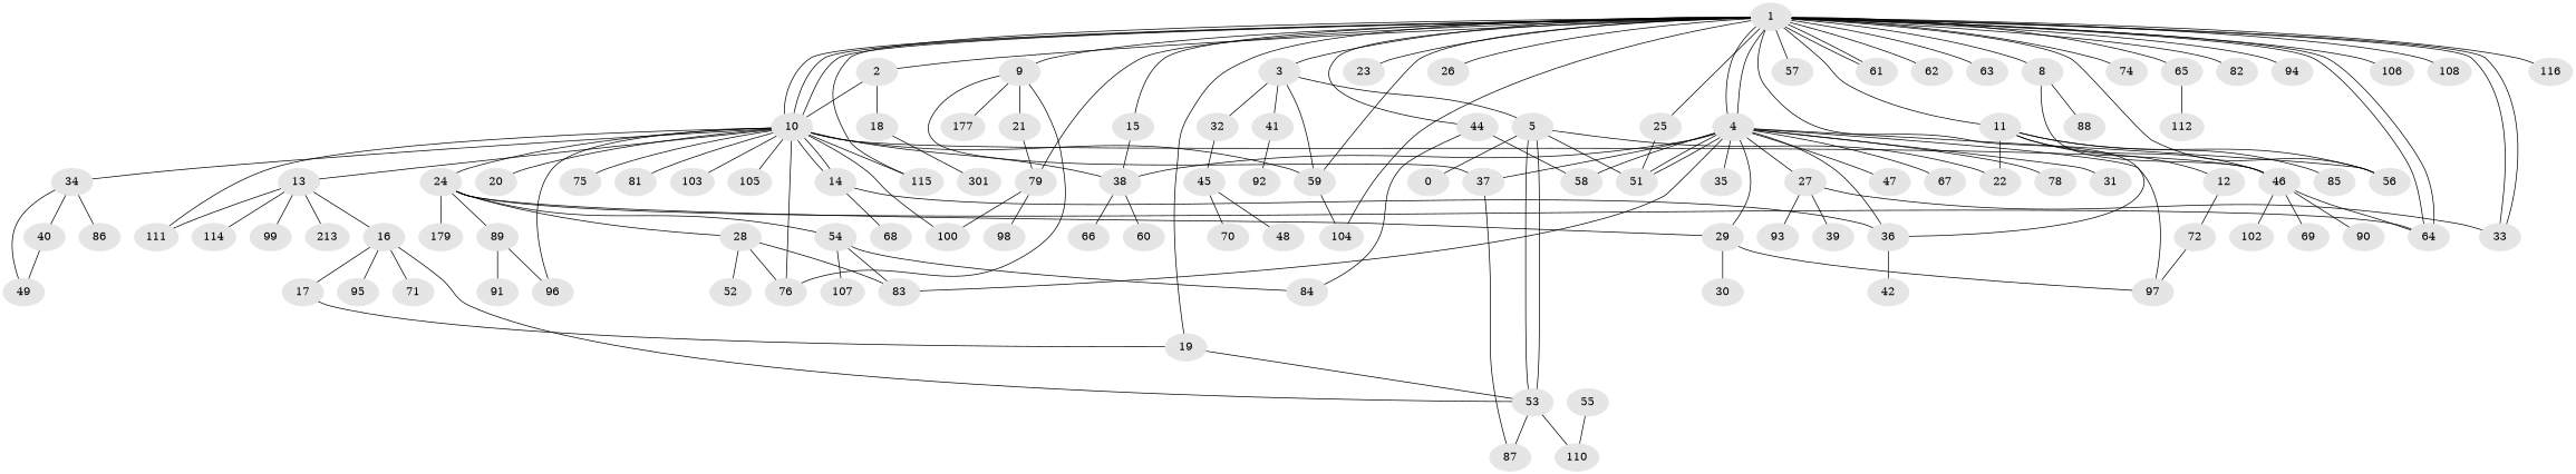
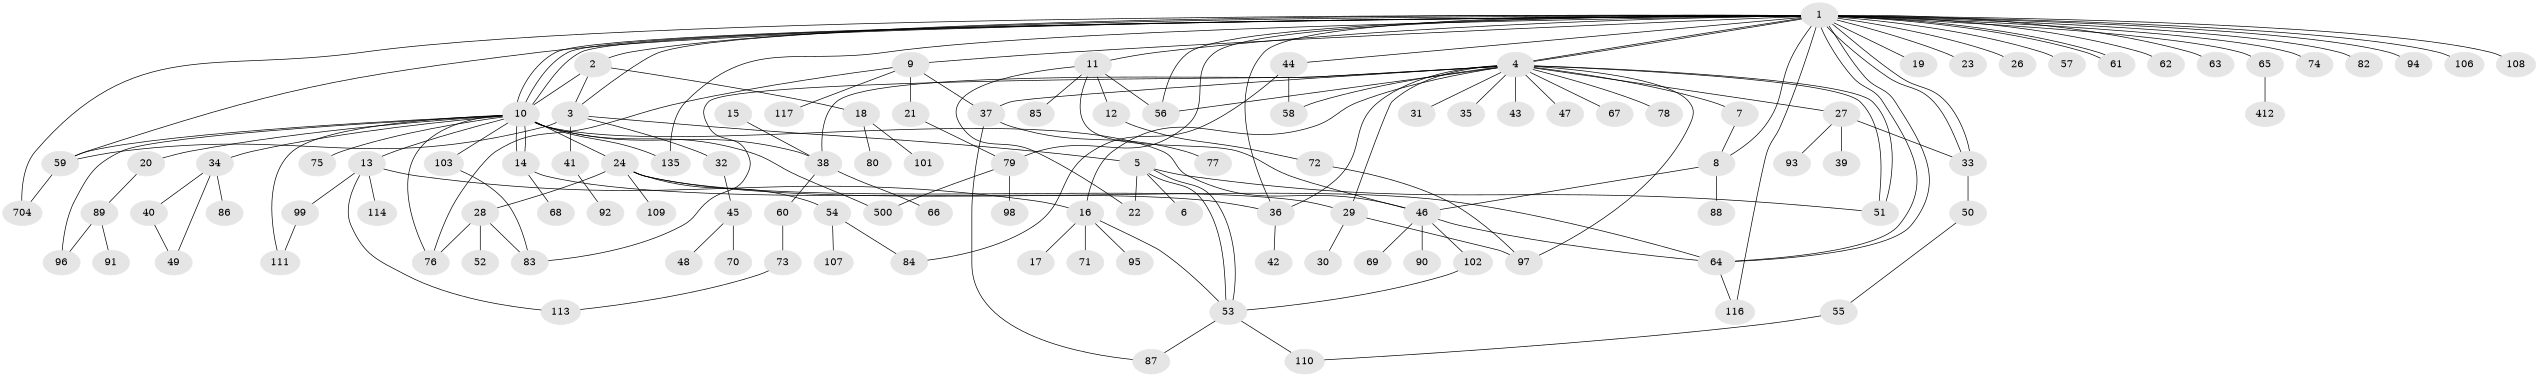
  graph {
    node [color=gray90 style=filled]
    1
    2
    3
    4
    8
    9
    10
    11
    15
    19
    23
-   25
    26
    33
    36
    44
    56
    57
    59
    61
    62
    63
    64
    65
    74
    79
    82
    94
-   104
+   104 [label=704]
    106
    108
-   115
+   115 [label=135]
    116
    18
    5
    32
    41
+   7
    16
    27
    29
    31
    35
    37
    38
+   43
    47
    51
    58
    67
    78
    83
    97
    46
    88
    21
    76
-   117 [label=177]
+   117
    13
    14
    20
    24
    34
    75
-   81
    96
-   100
+   100 [label=500]
    103
-   105
    111
    22
    12
    85
    53
+   50
    42
    84
-   112
+   112 [label=412]
    98
-   101 [label=301]
-   6 [label=0]
+   80
+   101
+   6
    45
    92
    17
    71
    95
    39
    93
    30
+   77
    87
    60
    66
    110
    69
    90
    102
    99
-   113 [label=213]
+   113
    114
    68
    28
    54
    89
-   109 [label=179]
+   109
    40
    49
    86
    72
    52
    107
    91
    48
    70
    55
+   73
    1 -- 2
    1 -- 3
    1 -- 4
    1 -- 4
    1 -- 8
    1 -- 9
    1 -- 10
    1 -- 10
    1 -- 10
    1 -- 11
-   1 -- 15
    1 -- 19
    1 -- 23
-   1 -- 25
    1 -- 26
    1 -- 33
    1 -- 33
    1 -- 36
    1 -- 44
    1 -- 56
    1 -- 57
    1 -- 59
    1 -- 61
    1 -- 61
    1 -- 62
    1 -- 63
    1 -- 64
    1 -- 64
    1 -- 65
    1 -- 74
    1 -- 79
    1 -- 82
    1 -- 94
    1 -- 104
    1 -- 106
    1 -- 108
    1 -- 115
    1 -- 116
+   2 -- 3
    2 -- 10
    2 -- 18
    3 -- 59
    3 -- 5
    3 -- 32
    3 -- 41
    4 -- 36
    4 -- 56
+   4 -- 7
+   4 -- 16
    4 -- 27
    4 -- 29
    4 -- 31
    4 -- 35
    4 -- 37
    4 -- 38
+   4 -- 43
    4 -- 47
    4 -- 51
    4 -- 51
    4 -- 58
    4 -- 67
    4 -- 78
    4 -- 83
    4 -- 97
    8 -- 46
    8 -- 88
    9 -- 37
    9 -- 21
    9 -- 76
    9 -- 117
    10 -- 59
    10 -- 115
    10 -- 38
    10 -- 46
    10 -- 76
    10 -- 13
    10 -- 14
    10 -- 14
    10 -- 20
    10 -- 24
    10 -- 34
    10 -- 75
-   10 -- 81
    10 -- 96
    10 -- 100
    10 -- 103
-   10 -- 105
    10 -- 111
    11 -- 56
    11 -- 46
    11 -- 22
    11 -- 12
    11 -- 85
    15 -- 38
-   19 -- 53
-   25 -- 51
+   102 -- 53
+   33 -- 50
    36 -- 42
    44 -- 58
    44 -- 84
    59 -- 104
+   64 -- 116
    65 -- 112
    79 -- 100
    79 -- 98
+   18 -- 80
    18 -- 101
    5 -- 51
    5 -- 22
    5 -- 53
    5 -- 53
    5 -- 6
    32 -- 45
    41 -- 92
+   7 -- 8
    16 -- 53
    16 -- 17
    16 -- 71
    16 -- 95
    27 -- 33
    27 -- 39
    27 -- 93
    29 -- 97
    29 -- 30
+   37 -- 77
    37 -- 87
    38 -- 60
    38 -- 66
    46 -- 64
    46 -- 69
    46 -- 90
    46 -- 102
    21 -- 79
    13 -- 16
    13 -- 99
    13 -- 113
    13 -- 114
    14 -- 36
    14 -- 68
    24 -- 64
    24 -- 29
    24 -- 28
    24 -- 54
-   24 -- 89
+   20 -- 89
    24 -- 109
    34 -- 40
    34 -- 49
    34 -- 86
    12 -- 72
    53 -- 87
    53 -- 110
+   50 -- 55
    45 -- 48
    45 -- 70
-   17 -- 19
-   13 -- 111
+   60 -- 73
+   99 -- 111
    28 -- 83
    28 -- 76
    28 -- 52
-   54 -- 83
+   103 -- 83
    54 -- 84
    54 -- 107
    89 -- 96
    89 -- 91
    40 -- 49
    72 -- 97
    55 -- 110
+   73 -- 113
  }
